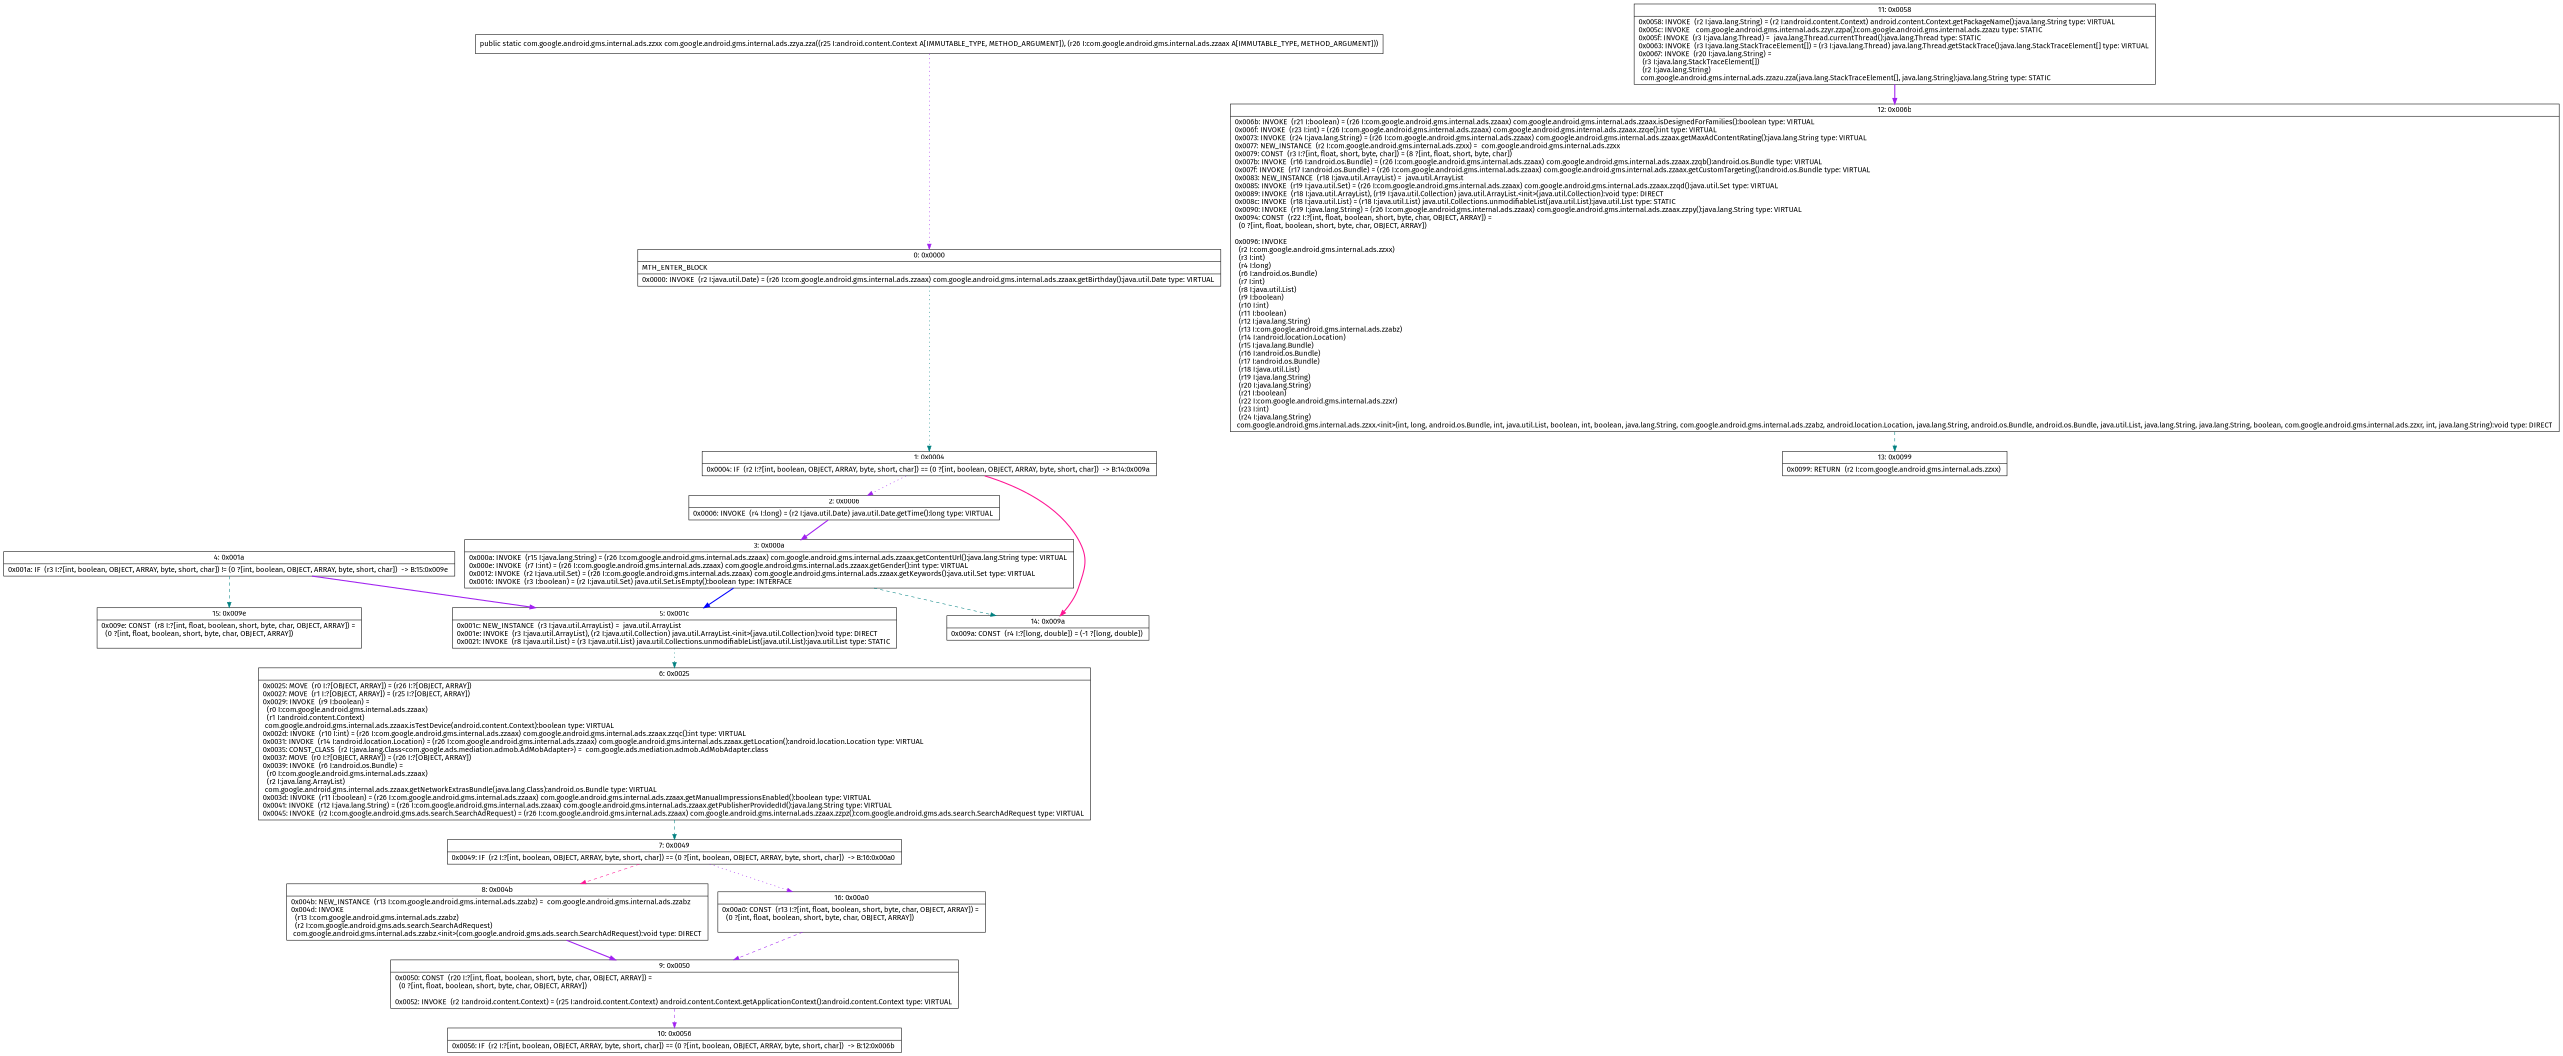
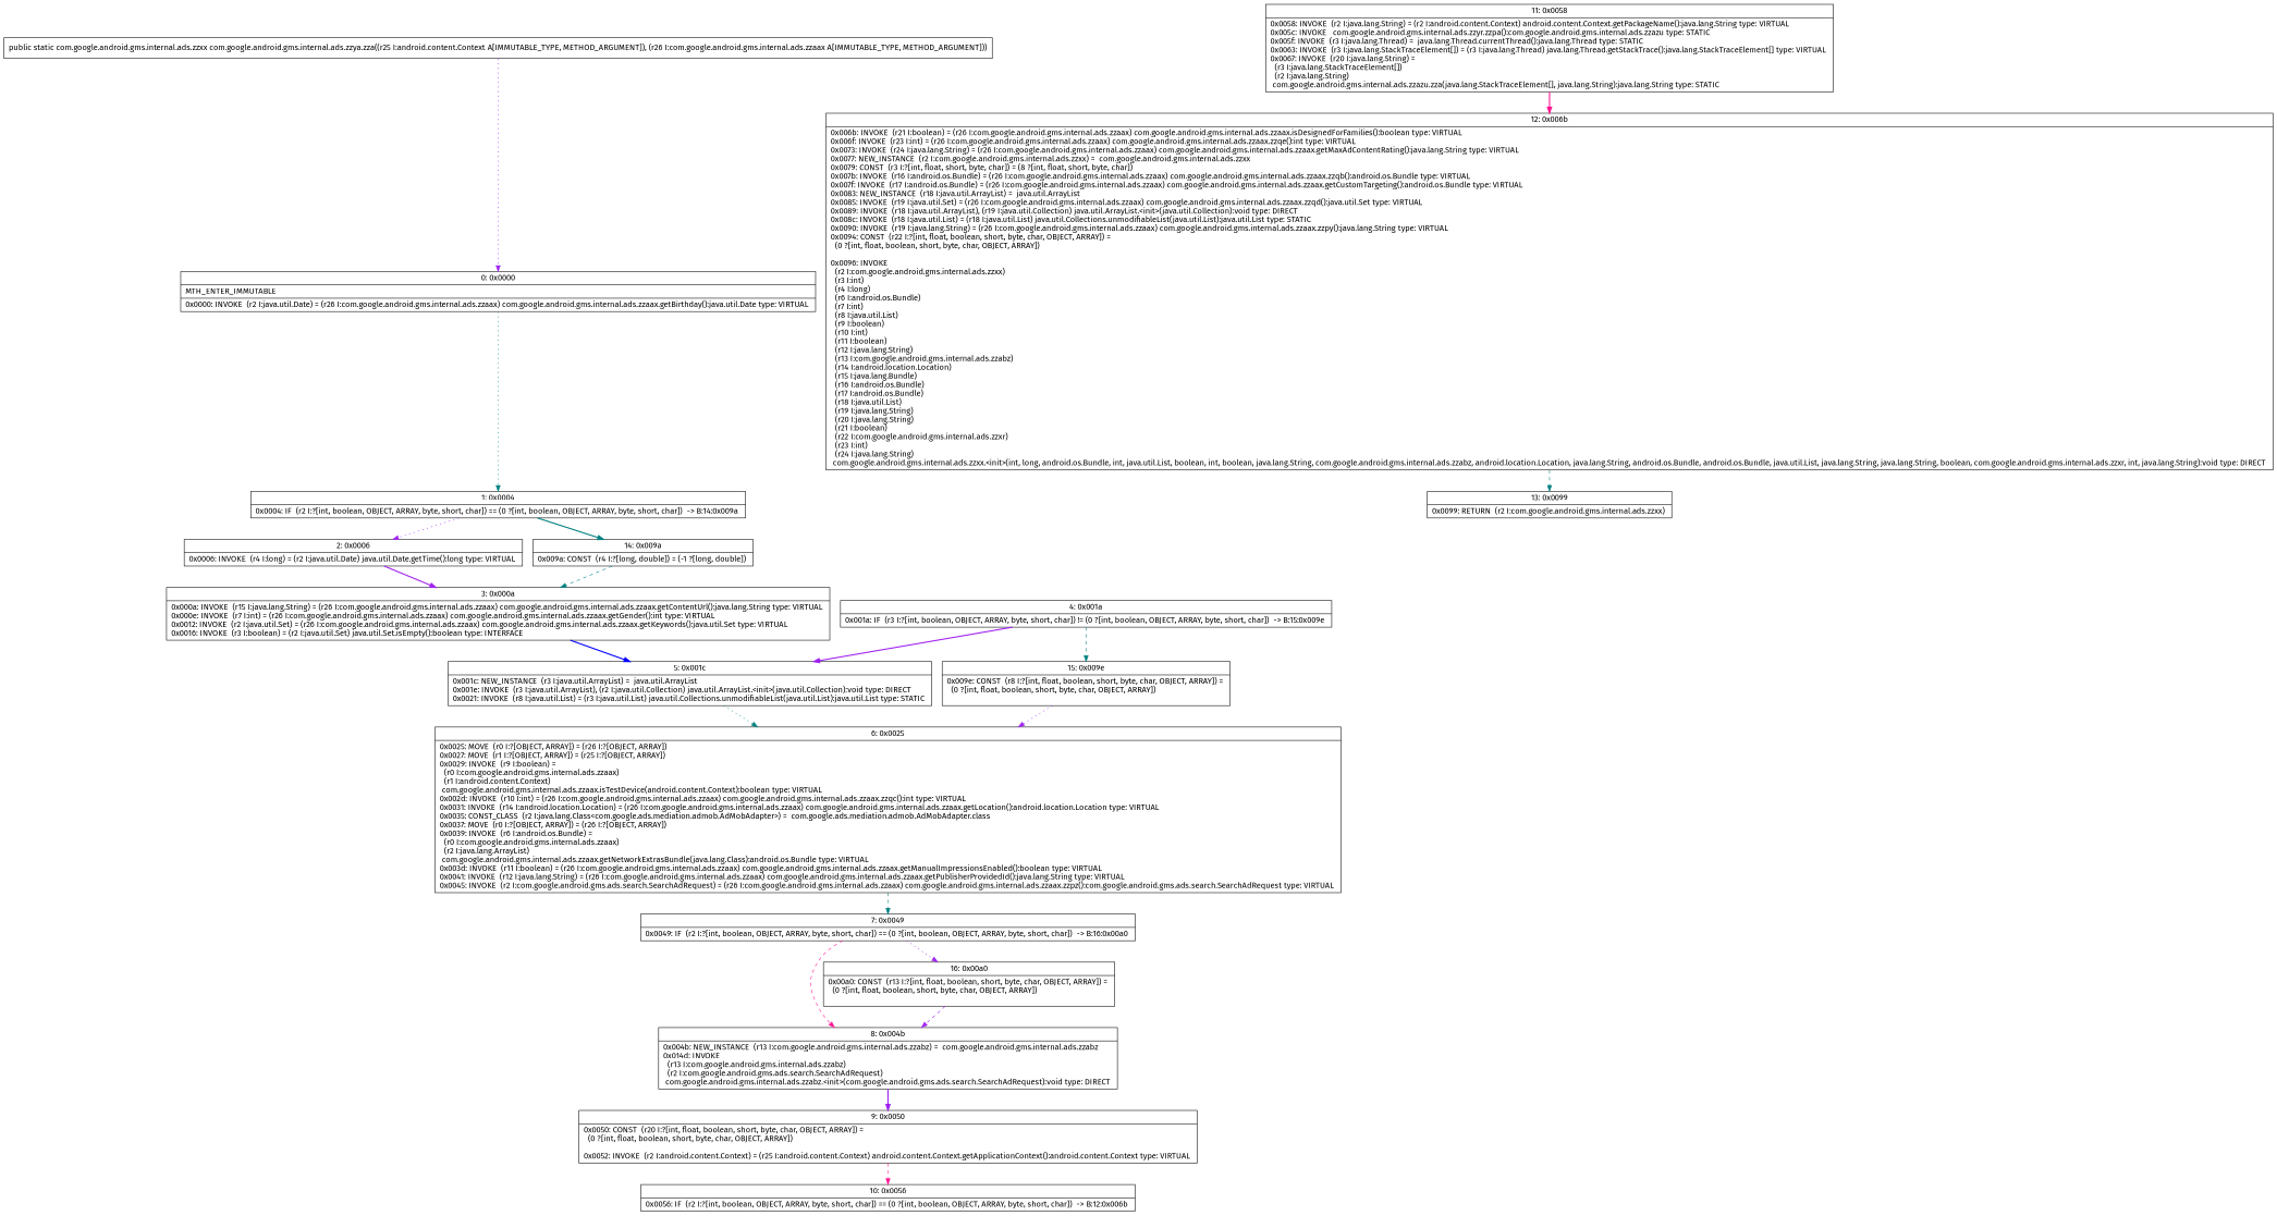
  digraph {
    fontname="Fira Sans"
    node [fontname="Fira Sans" shape=record]
    edge [color=purple fontname="Fira Sans" style=dashed]
-   n1 [label="{0\:\ 0x0000|MTH_ENTER_BLOCK\l|0x0000: INVOKE  (r2 I:java.util.Date) = (r26 I:com.google.android.gms.internal.ads.zzaax) com.google.android.gms.internal.ads.zzaax.getBirthday():java.util.Date type: VIRTUAL \l}"]
+   n1 [label="{0\:\ 0x0000|MTH_ENTER_IMMUTABLE\l|0x0000: INVOKE  (r2 I:java.util.Date) = (r26 I:com.google.android.gms.internal.ads.zzaax) com.google.android.gms.internal.ads.zzaax.getBirthday():java.util.Date type: VIRTUAL \l}"]
    n2 [label="{1\:\ 0x0004|0x0004: IF  (r2 I:?[int, boolean, OBJECT, ARRAY, byte, short, char]) == (0 ?[int, boolean, OBJECT, ARRAY, byte, short, char])  \-\> B:14:0x009a \l}"]
    n3 [label="{2\:\ 0x0006|0x0006: INVOKE  (r4 I:long) = (r2 I:java.util.Date) java.util.Date.getTime():long type: VIRTUAL \l}"]
    n4 [label="{14\:\ 0x009a|0x009a: CONST  (r4 I:?[long, double]) = (\-1 ?[long, double]) \l}"]
    n5 [label="{3\:\ 0x000a|0x000a: INVOKE  (r15 I:java.lang.String) = (r26 I:com.google.android.gms.internal.ads.zzaax) com.google.android.gms.internal.ads.zzaax.getContentUrl():java.lang.String type: VIRTUAL \l0x000e: INVOKE  (r7 I:int) = (r26 I:com.google.android.gms.internal.ads.zzaax) com.google.android.gms.internal.ads.zzaax.getGender():int type: VIRTUAL \l0x0012: INVOKE  (r2 I:java.util.Set) = (r26 I:com.google.android.gms.internal.ads.zzaax) com.google.android.gms.internal.ads.zzaax.getKeywords():java.util.Set type: VIRTUAL \l0x0016: INVOKE  (r3 I:boolean) = (r2 I:java.util.Set) java.util.Set.isEmpty():boolean type: INTERFACE \l}"]
    n6 [label="{5\:\ 0x001c|0x001c: NEW_INSTANCE  (r3 I:java.util.ArrayList) =  java.util.ArrayList \l0x001e: INVOKE  (r3 I:java.util.ArrayList), (r2 I:java.util.Collection) java.util.ArrayList.\<init\>(java.util.Collection):void type: DIRECT \l0x0021: INVOKE  (r8 I:java.util.List) = (r3 I:java.util.List) java.util.Collections.unmodifiableList(java.util.List):java.util.List type: STATIC \l}"]
    n7 [label="{4\:\ 0x001a|0x001a: IF  (r3 I:?[int, boolean, OBJECT, ARRAY, byte, short, char]) != (0 ?[int, boolean, OBJECT, ARRAY, byte, short, char])  \-\> B:15:0x009e \l}"]
    n8 [label="{15\:\ 0x009e|0x009e: CONST  (r8 I:?[int, float, boolean, short, byte, char, OBJECT, ARRAY]) = \l  (0 ?[int, float, boolean, short, byte, char, OBJECT, ARRAY])\l \l}"]
    n9 [label="{6\:\ 0x0025|0x0025: MOVE  (r0 I:?[OBJECT, ARRAY]) = (r26 I:?[OBJECT, ARRAY]) \l0x0027: MOVE  (r1 I:?[OBJECT, ARRAY]) = (r25 I:?[OBJECT, ARRAY]) \l0x0029: INVOKE  (r9 I:boolean) = \l  (r0 I:com.google.android.gms.internal.ads.zzaax)\l  (r1 I:android.content.Context)\l com.google.android.gms.internal.ads.zzaax.isTestDevice(android.content.Context):boolean type: VIRTUAL \l0x002d: INVOKE  (r10 I:int) = (r26 I:com.google.android.gms.internal.ads.zzaax) com.google.android.gms.internal.ads.zzaax.zzqc():int type: VIRTUAL \l0x0031: INVOKE  (r14 I:android.location.Location) = (r26 I:com.google.android.gms.internal.ads.zzaax) com.google.android.gms.internal.ads.zzaax.getLocation():android.location.Location type: VIRTUAL \l0x0035: CONST_CLASS  (r2 I:java.lang.Class\<com.google.ads.mediation.admob.AdMobAdapter\>) =  com.google.ads.mediation.admob.AdMobAdapter.class \l0x0037: MOVE  (r0 I:?[OBJECT, ARRAY]) = (r26 I:?[OBJECT, ARRAY]) \l0x0039: INVOKE  (r6 I:android.os.Bundle) = \l  (r0 I:com.google.android.gms.internal.ads.zzaax)\l  (r2 I:java.lang.ArrayList)\l com.google.android.gms.internal.ads.zzaax.getNetworkExtrasBundle(java.lang.Class):android.os.Bundle type: VIRTUAL \l0x003d: INVOKE  (r11 I:boolean) = (r26 I:com.google.android.gms.internal.ads.zzaax) com.google.android.gms.internal.ads.zzaax.getManualImpressionsEnabled():boolean type: VIRTUAL \l0x0041: INVOKE  (r12 I:java.lang.String) = (r26 I:com.google.android.gms.internal.ads.zzaax) com.google.android.gms.internal.ads.zzaax.getPublisherProvidedId():java.lang.String type: VIRTUAL \l0x0045: INVOKE  (r2 I:com.google.android.gms.ads.search.SearchAdRequest) = (r26 I:com.google.android.gms.internal.ads.zzaax) com.google.android.gms.internal.ads.zzaax.zzpz():com.google.android.gms.ads.search.SearchAdRequest type: VIRTUAL \l}"]
    n10 [label="{7\:\ 0x0049|0x0049: IF  (r2 I:?[int, boolean, OBJECT, ARRAY, byte, short, char]) == (0 ?[int, boolean, OBJECT, ARRAY, byte, short, char])  \-\> B:16:0x00a0 \l}"]
-   n11 [label="{8\:\ 0x004b|0x004b: NEW_INSTANCE  (r13 I:com.google.android.gms.internal.ads.zzabz) =  com.google.android.gms.internal.ads.zzabz \l0x004d: INVOKE  \l  (r13 I:com.google.android.gms.internal.ads.zzabz)\l  (r2 I:com.google.android.gms.ads.search.SearchAdRequest)\l com.google.android.gms.internal.ads.zzabz.\<init\>(com.google.android.gms.ads.search.SearchAdRequest):void type: DIRECT \l}"]
+   n11 [label="{8\:\ 0x004b|0x004b: NEW_INSTANCE  (r13 I:com.google.android.gms.internal.ads.zzabz) =  com.google.android.gms.internal.ads.zzabz \l0x014d: INVOKE  \l  (r13 I:com.google.android.gms.internal.ads.zzabz)\l  (r2 I:com.google.android.gms.ads.search.SearchAdRequest)\l com.google.android.gms.internal.ads.zzabz.\<init\>(com.google.android.gms.ads.search.SearchAdRequest):void type: DIRECT \l}"]
    n12 [label="{16\:\ 0x00a0|0x00a0: CONST  (r13 I:?[int, float, boolean, short, byte, char, OBJECT, ARRAY]) = \l  (0 ?[int, float, boolean, short, byte, char, OBJECT, ARRAY])\l \l}"]
    n13 [label="{9\:\ 0x0050|0x0050: CONST  (r20 I:?[int, float, boolean, short, byte, char, OBJECT, ARRAY]) = \l  (0 ?[int, float, boolean, short, byte, char, OBJECT, ARRAY])\l \l0x0052: INVOKE  (r2 I:android.content.Context) = (r25 I:android.content.Context) android.content.Context.getApplicationContext():android.content.Context type: VIRTUAL \l}"]
    n14 [label="{10\:\ 0x0056|0x0056: IF  (r2 I:?[int, boolean, OBJECT, ARRAY, byte, short, char]) == (0 ?[int, boolean, OBJECT, ARRAY, byte, short, char])  \-\> B:12:0x006b \l}"]
    n15 [label="{11\:\ 0x0058|0x0058: INVOKE  (r2 I:java.lang.String) = (r2 I:android.content.Context) android.content.Context.getPackageName():java.lang.String type: VIRTUAL \l0x005c: INVOKE   com.google.android.gms.internal.ads.zzyr.zzpa():com.google.android.gms.internal.ads.zzazu type: STATIC \l0x005f: INVOKE  (r3 I:java.lang.Thread) =  java.lang.Thread.currentThread():java.lang.Thread type: STATIC \l0x0063: INVOKE  (r3 I:java.lang.StackTraceElement[]) = (r3 I:java.lang.Thread) java.lang.Thread.getStackTrace():java.lang.StackTraceElement[] type: VIRTUAL \l0x0067: INVOKE  (r20 I:java.lang.String) = \l  (r3 I:java.lang.StackTraceElement[])\l  (r2 I:java.lang.String)\l com.google.android.gms.internal.ads.zzazu.zza(java.lang.StackTraceElement[], java.lang.String):java.lang.String type: STATIC \l}"]
    n16 [label="{12\:\ 0x006b|0x006b: INVOKE  (r21 I:boolean) = (r26 I:com.google.android.gms.internal.ads.zzaax) com.google.android.gms.internal.ads.zzaax.isDesignedForFamilies():boolean type: VIRTUAL \l0x006f: INVOKE  (r23 I:int) = (r26 I:com.google.android.gms.internal.ads.zzaax) com.google.android.gms.internal.ads.zzaax.zzqe():int type: VIRTUAL \l0x0073: INVOKE  (r24 I:java.lang.String) = (r26 I:com.google.android.gms.internal.ads.zzaax) com.google.android.gms.internal.ads.zzaax.getMaxAdContentRating():java.lang.String type: VIRTUAL \l0x0077: NEW_INSTANCE  (r2 I:com.google.android.gms.internal.ads.zzxx) =  com.google.android.gms.internal.ads.zzxx \l0x0079: CONST  (r3 I:?[int, float, short, byte, char]) = (8 ?[int, float, short, byte, char]) \l0x007b: INVOKE  (r16 I:android.os.Bundle) = (r26 I:com.google.android.gms.internal.ads.zzaax) com.google.android.gms.internal.ads.zzaax.zzqb():android.os.Bundle type: VIRTUAL \l0x007f: INVOKE  (r17 I:android.os.Bundle) = (r26 I:com.google.android.gms.internal.ads.zzaax) com.google.android.gms.internal.ads.zzaax.getCustomTargeting():android.os.Bundle type: VIRTUAL \l0x0083: NEW_INSTANCE  (r18 I:java.util.ArrayList) =  java.util.ArrayList \l0x0085: INVOKE  (r19 I:java.util.Set) = (r26 I:com.google.android.gms.internal.ads.zzaax) com.google.android.gms.internal.ads.zzaax.zzqd():java.util.Set type: VIRTUAL \l0x0089: INVOKE  (r18 I:java.util.ArrayList), (r19 I:java.util.Collection) java.util.ArrayList.\<init\>(java.util.Collection):void type: DIRECT \l0x008c: INVOKE  (r18 I:java.util.List) = (r18 I:java.util.List) java.util.Collections.unmodifiableList(java.util.List):java.util.List type: STATIC \l0x0090: INVOKE  (r19 I:java.lang.String) = (r26 I:com.google.android.gms.internal.ads.zzaax) com.google.android.gms.internal.ads.zzaax.zzpy():java.lang.String type: VIRTUAL \l0x0094: CONST  (r22 I:?[int, float, boolean, short, byte, char, OBJECT, ARRAY]) = \l  (0 ?[int, float, boolean, short, byte, char, OBJECT, ARRAY])\l \l0x0096: INVOKE  \l  (r2 I:com.google.android.gms.internal.ads.zzxx)\l  (r3 I:int)\l  (r4 I:long)\l  (r6 I:android.os.Bundle)\l  (r7 I:int)\l  (r8 I:java.util.List)\l  (r9 I:boolean)\l  (r10 I:int)\l  (r11 I:boolean)\l  (r12 I:java.lang.String)\l  (r13 I:com.google.android.gms.internal.ads.zzabz)\l  (r14 I:android.location.Location)\l  (r15 I:java.lang.Bundle)\l  (r16 I:android.os.Bundle)\l  (r17 I:android.os.Bundle)\l  (r18 I:java.util.List)\l  (r19 I:java.lang.String)\l  (r20 I:java.lang.String)\l  (r21 I:boolean)\l  (r22 I:com.google.android.gms.internal.ads.zzxr)\l  (r23 I:int)\l  (r24 I:java.lang.String)\l com.google.android.gms.internal.ads.zzxx.\<init\>(int, long, android.os.Bundle, int, java.util.List, boolean, int, boolean, java.lang.String, com.google.android.gms.internal.ads.zzabz, android.location.Location, java.lang.String, android.os.Bundle, android.os.Bundle, java.util.List, java.lang.String, java.lang.String, boolean, com.google.android.gms.internal.ads.zzxr, int, java.lang.String):void type: DIRECT \l}"]
    n17 [label="{13\:\ 0x0099|0x0099: RETURN  (r2 I:com.google.android.gms.internal.ads.zzxx) \l}"]
    n18 [label="{public static com.google.android.gms.internal.ads.zzxx com.google.android.gms.internal.ads.zzya.zza((r25 I:android.content.Context A[IMMUTABLE_TYPE, METHOD_ARGUMENT]), (r26 I:com.google.android.gms.internal.ads.zzaax A[IMMUTABLE_TYPE, METHOD_ARGUMENT])) }"]
    n1 -> n2 [color=teal style=dotted]
    n2 -> n3 [style=dotted]
-   n2 -> n4 [color=deeppink style=bold]
+   n2 -> n4 [color=teal style=bold]
    n3 -> n5 [style=bold]
-   n5 -> n4 [color=teal]
+   n4 -> n5 [color=teal]
    n5 -> n6 [color=blue style=bold]
    n6 -> n9 [color=teal style=dotted]
    n7 -> n6 [style=bold]
    n7 -> n8 [color=teal]
+   n8 -> n9 [style=dotted]
    n9 -> n10 [color=teal]
    n10 -> n11 [color=deeppink]
    n10 -> n12 [style=dotted]
    n11 -> n13 [style=bold]
-   n12 -> n13
-   n13 -> n14
-   n15 -> n16 [style=bold]
+   n12 -> n11
+   n13 -> n14 [color=deeppink]
+   n15 -> n16 [color=deeppink style=bold]
    n16 -> n17 [color=teal]
    n18 -> n1 [style=dotted]
  }
